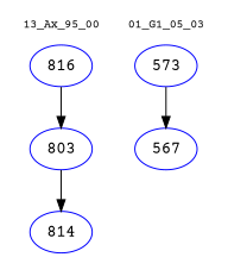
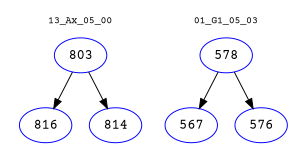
  digraph {
    fontname="Courier Prime"
    node [color=blue fontname="Courier Prime"]
    edge [color=black fontname="Courier Prime"]
    n1 [label=803]
    n2 [label=816]
    n3 [label=814]
-   n4 [label=573]
+   n4 [label=578]
    n5 [label=567]
+   n6 [label=576]
    subgraph cluster_1 {
      color=white
      fontsize=10
-     label="13_Ax_95_00"
+     label="13_Ax_05_00"
      n1
      n2
      n3
    }
    subgraph cluster_2 {
      color=white
      fontsize=10
      label="01_G1_05_03"
      n4
      n5
+     n6
    }
-   n2 -> n1
+   n1 -> n2
    n1 -> n3
    n4 -> n5
+   n4 -> n6
  }
